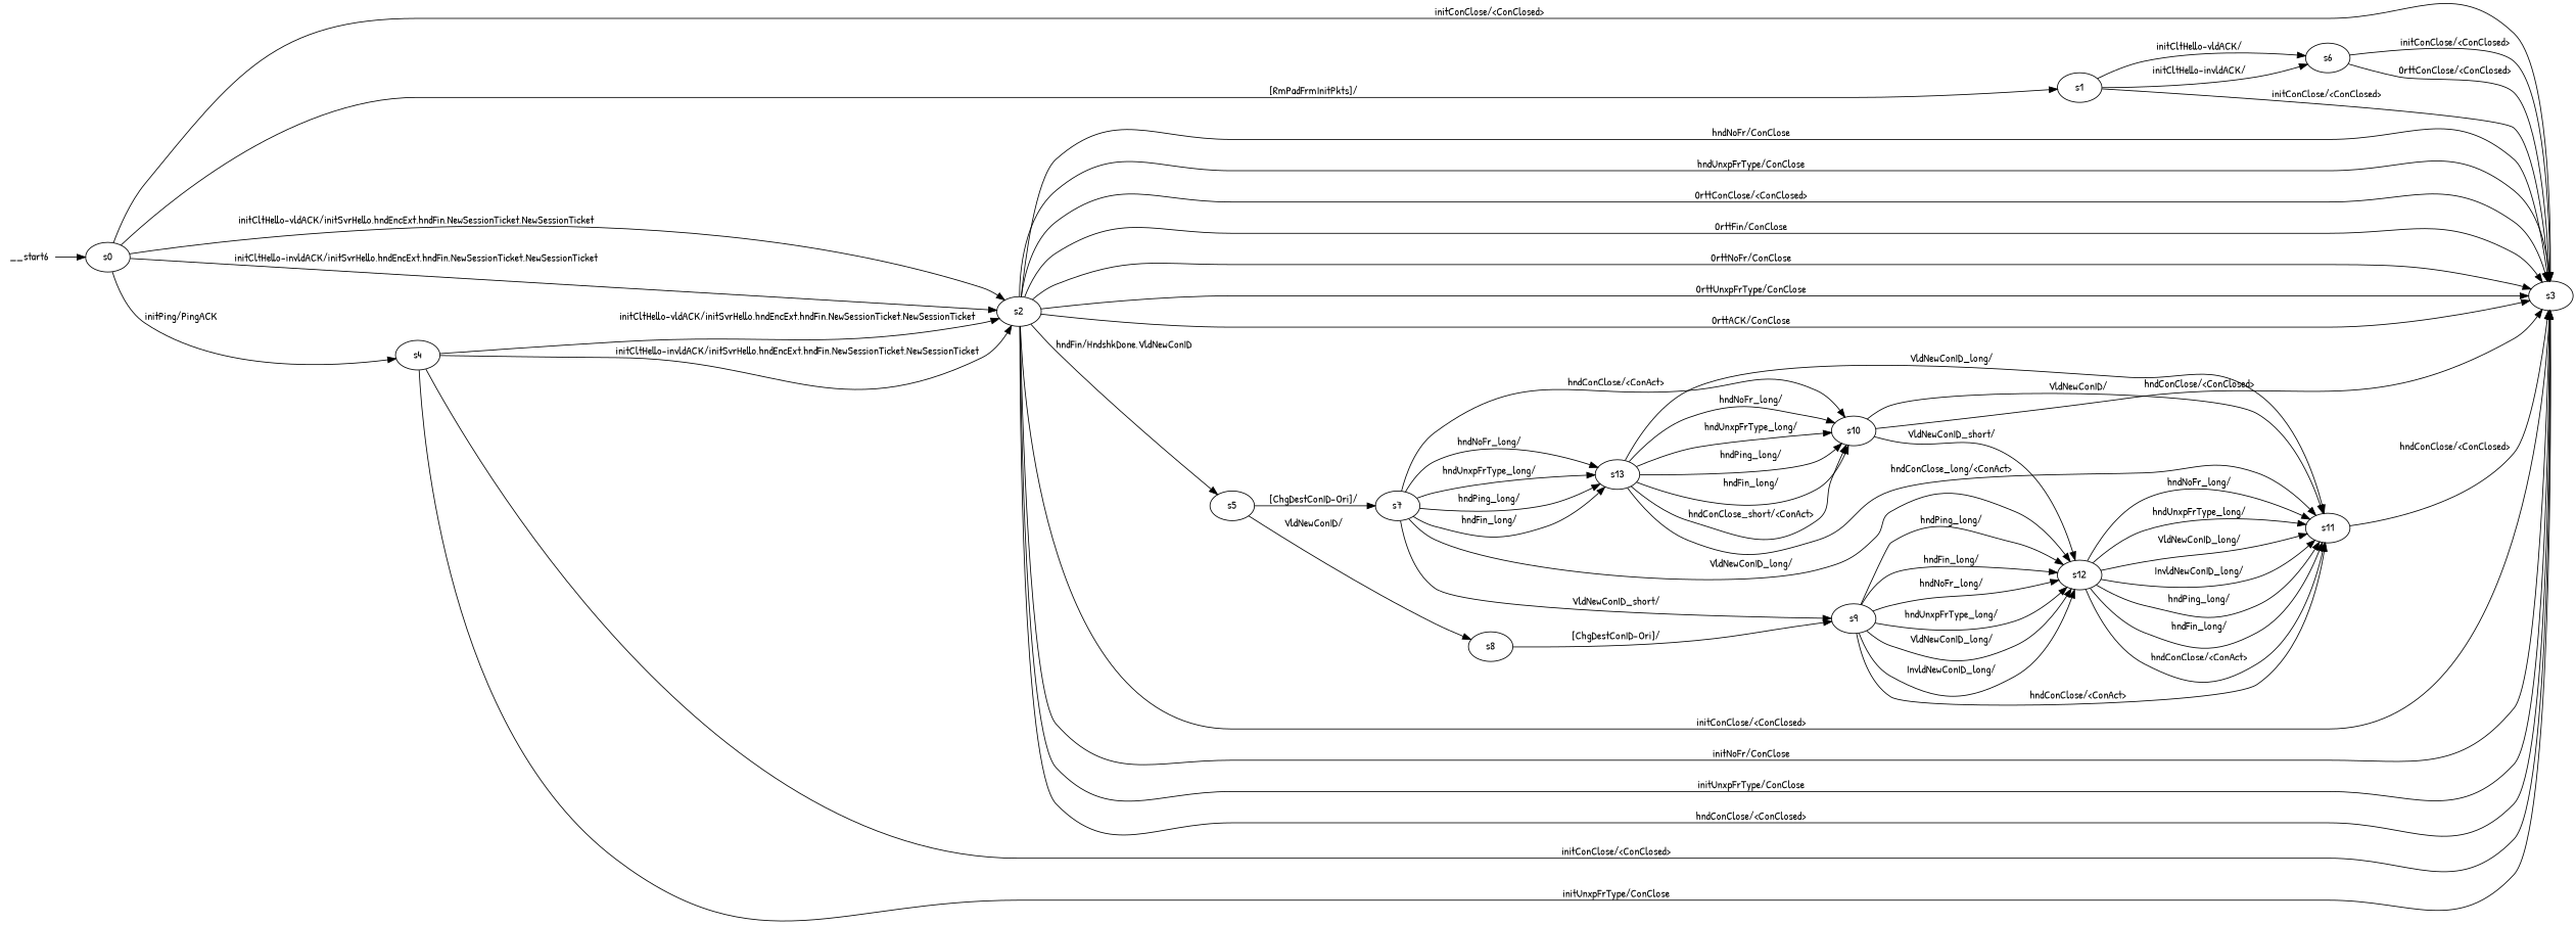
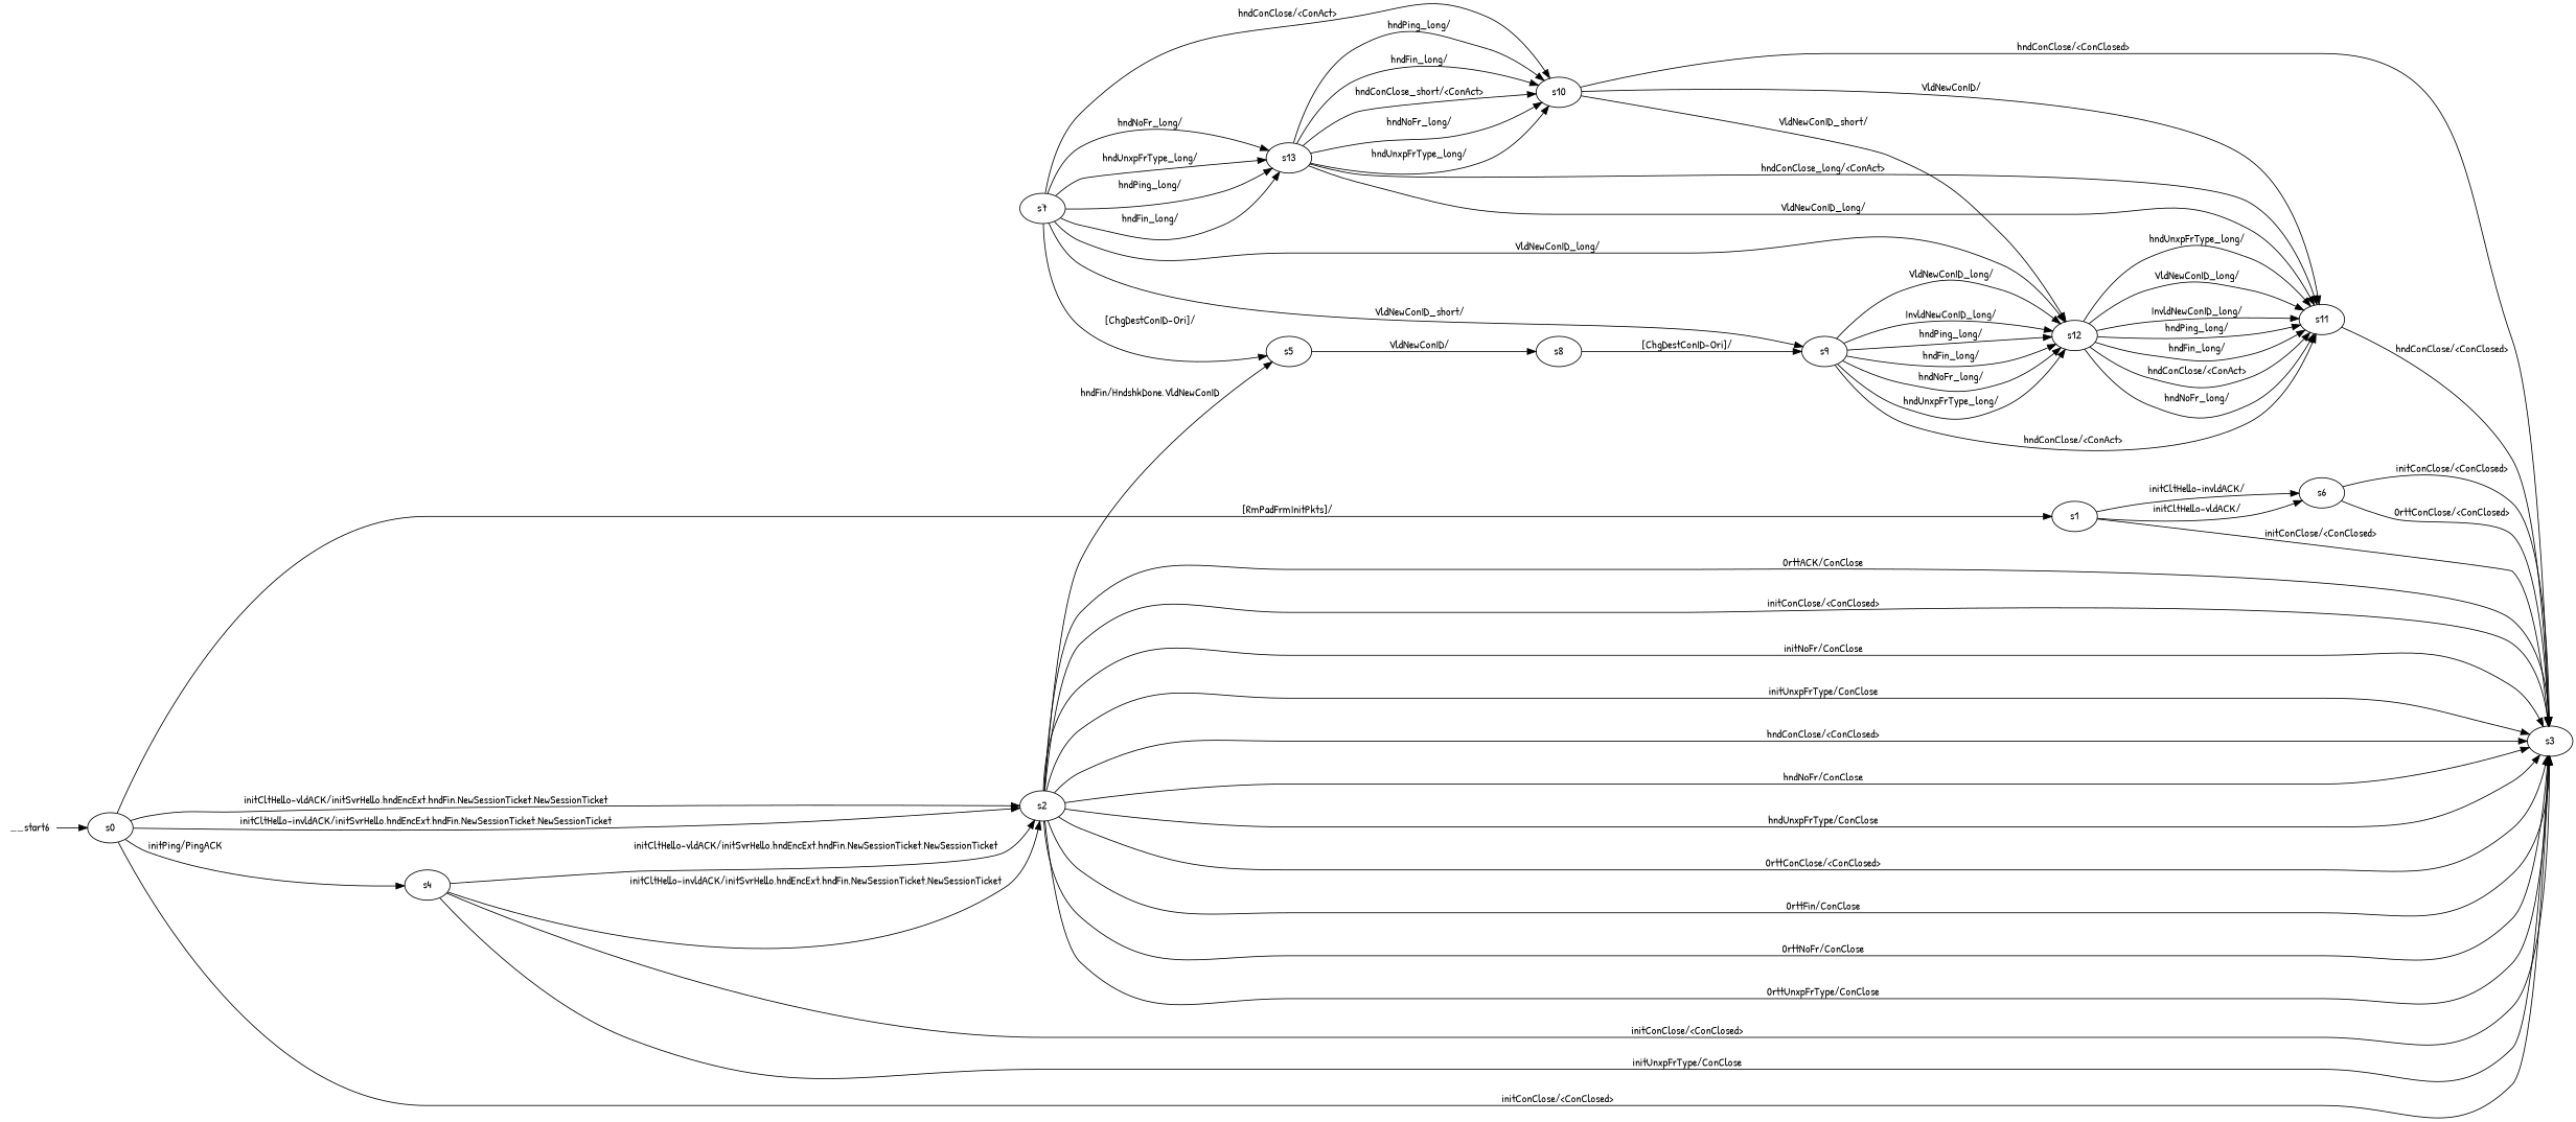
  digraph {
    fontname="Patrick Hand"
    rankdir=LR
    node [fontname="Patrick Hand"]
    edge [fontname="Patrick Hand"]
    n1 [label=s0]
    n2 [label=s1]
    n3 [label=s2]
    n4 [label=s3]
    n5 [label=s4]
    n6 [label=s6]
    n7 [label=s5]
    n8 [label=s7]
    n9 [label=s8]
    n10 [label=s9]
    n11 [label=s10]
    n12 [label=s12]
    n13 [label=s13]
    n14 [label=s11]
    n15 [label=__start6 shape=none]
    n1 -> n2 [label="[RmPadFrmInitPkts]/ "]
    n1 -> n3 [label="initCltHello-vldACK/initSvrHello,hndEncExt,hndFin,NewSessionTicket,NewSessionTicket "]
    n1 -> n3 [label="initCltHello-invldACK/initSvrHello,hndEncExt,hndFin,NewSessionTicket,NewSessionTicket "]
    n1 -> n4 [label="initConClose/<ConClosed> "]
    n1 -> n5 [label="initPing/PingACK "]
    n2 -> n4 [label="initConClose/<ConClosed> "]
    n2 -> n6 [label="initCltHello-vldACK/ "]
    n2 -> n6 [label="initCltHello-invldACK/ "]
    n3 -> n4 [label="initConClose/<ConClosed> "]
    n3 -> n4 [label="initNoFr/ConClose "]
    n3 -> n4 [label="initUnxpFrType/ConClose "]
    n3 -> n4 [label="hndConClose/<ConClosed> "]
    n3 -> n4 [label="hndNoFr/ConClose "]
    n3 -> n4 [label="hndUnxpFrType/ConClose "]
    n3 -> n4 [label="0rttConClose/<ConClosed> "]
    n3 -> n4 [label="0rttFin/ConClose "]
    n3 -> n4 [label="0rttNoFr/ConClose "]
    n3 -> n4 [label="0rttUnxpFrType/ConClose "]
    n3 -> n4 [label="0rttACK/ConClose "]
    n3 -> n7 [label="hndFin/HndshkDone,VldNewConID "]
    n5 -> n3 [label="initCltHello-vldACK/initSvrHello,hndEncExt,hndFin,NewSessionTicket,NewSessionTicket "]
    n5 -> n3 [label="initCltHello-invldACK/initSvrHello,hndEncExt,hndFin,NewSessionTicket,NewSessionTicket "]
    n5 -> n4 [label="initConClose/<ConClosed> "]
    n5 -> n4 [label="initUnxpFrType/ConClose "]
    n6 -> n4 [label="initConClose/<ConClosed> "]
    n6 -> n4 [label="0rttConClose/<ConClosed> "]
-   n7 -> n8 [label="[ChgDestConID-Ori]/ "]
+   n8 -> n7 [label="[ChgDestConID-Ori]/ "]
    n7 -> n9 [label="VldNewConID/ "]
    n8 -> n10 [label="VldNewConID_short/ "]
    n8 -> n11 [label="hndConClose/<ConAct> "]
    n8 -> n12 [label="VldNewConID_long/ "]
    n8 -> n13 [label="hndPing_long/ "]
    n8 -> n13 [label="hndFin_long/ "]
    n8 -> n13 [label="hndNoFr_long/ "]
    n8 -> n13 [label="hndUnxpFrType_long/ "]
    n9 -> n10 [label="[ChgDestConID-Ori]/ "]
    n10 -> n12 [label="hndPing_long/ "]
    n10 -> n12 [label="hndFin_long/ "]
    n10 -> n12 [label="hndNoFr_long/ "]
    n10 -> n12 [label="hndUnxpFrType_long/ "]
    n10 -> n12 [label="VldNewConID_long/ "]
    n10 -> n12 [label="InvldNewConID_long/ "]
    n10 -> n14 [label="hndConClose/<ConAct> "]
    n11 -> n4 [label="hndConClose/<ConClosed> "]
    n11 -> n12 [label="VldNewConID_short/ "]
    n11 -> n14 [label="VldNewConID/ "]
    n12 -> n14 [label="hndPing_long/ "]
    n12 -> n14 [label="hndFin_long/ "]
    n12 -> n14 [label="hndConClose/<ConAct> "]
    n12 -> n14 [label="hndNoFr_long/ "]
    n12 -> n14 [label="hndUnxpFrType_long/ "]
    n12 -> n14 [label="VldNewConID_long/ "]
    n12 -> n14 [label="InvldNewConID_long/ "]
    n13 -> n11 [label="hndPing_long/ "]
    n13 -> n11 [label="hndFin_long/ "]
    n13 -> n11 [label="hndConClose_short/<ConAct> "]
    n13 -> n11 [label="hndNoFr_long/ "]
    n13 -> n11 [label="hndUnxpFrType_long/ "]
    n13 -> n14 [label="hndConClose_long/<ConAct> "]
    n13 -> n14 [label="VldNewConID_long/ "]
    n14 -> n4 [label="hndConClose/<ConClosed> "]
    n15 -> n1
  }
